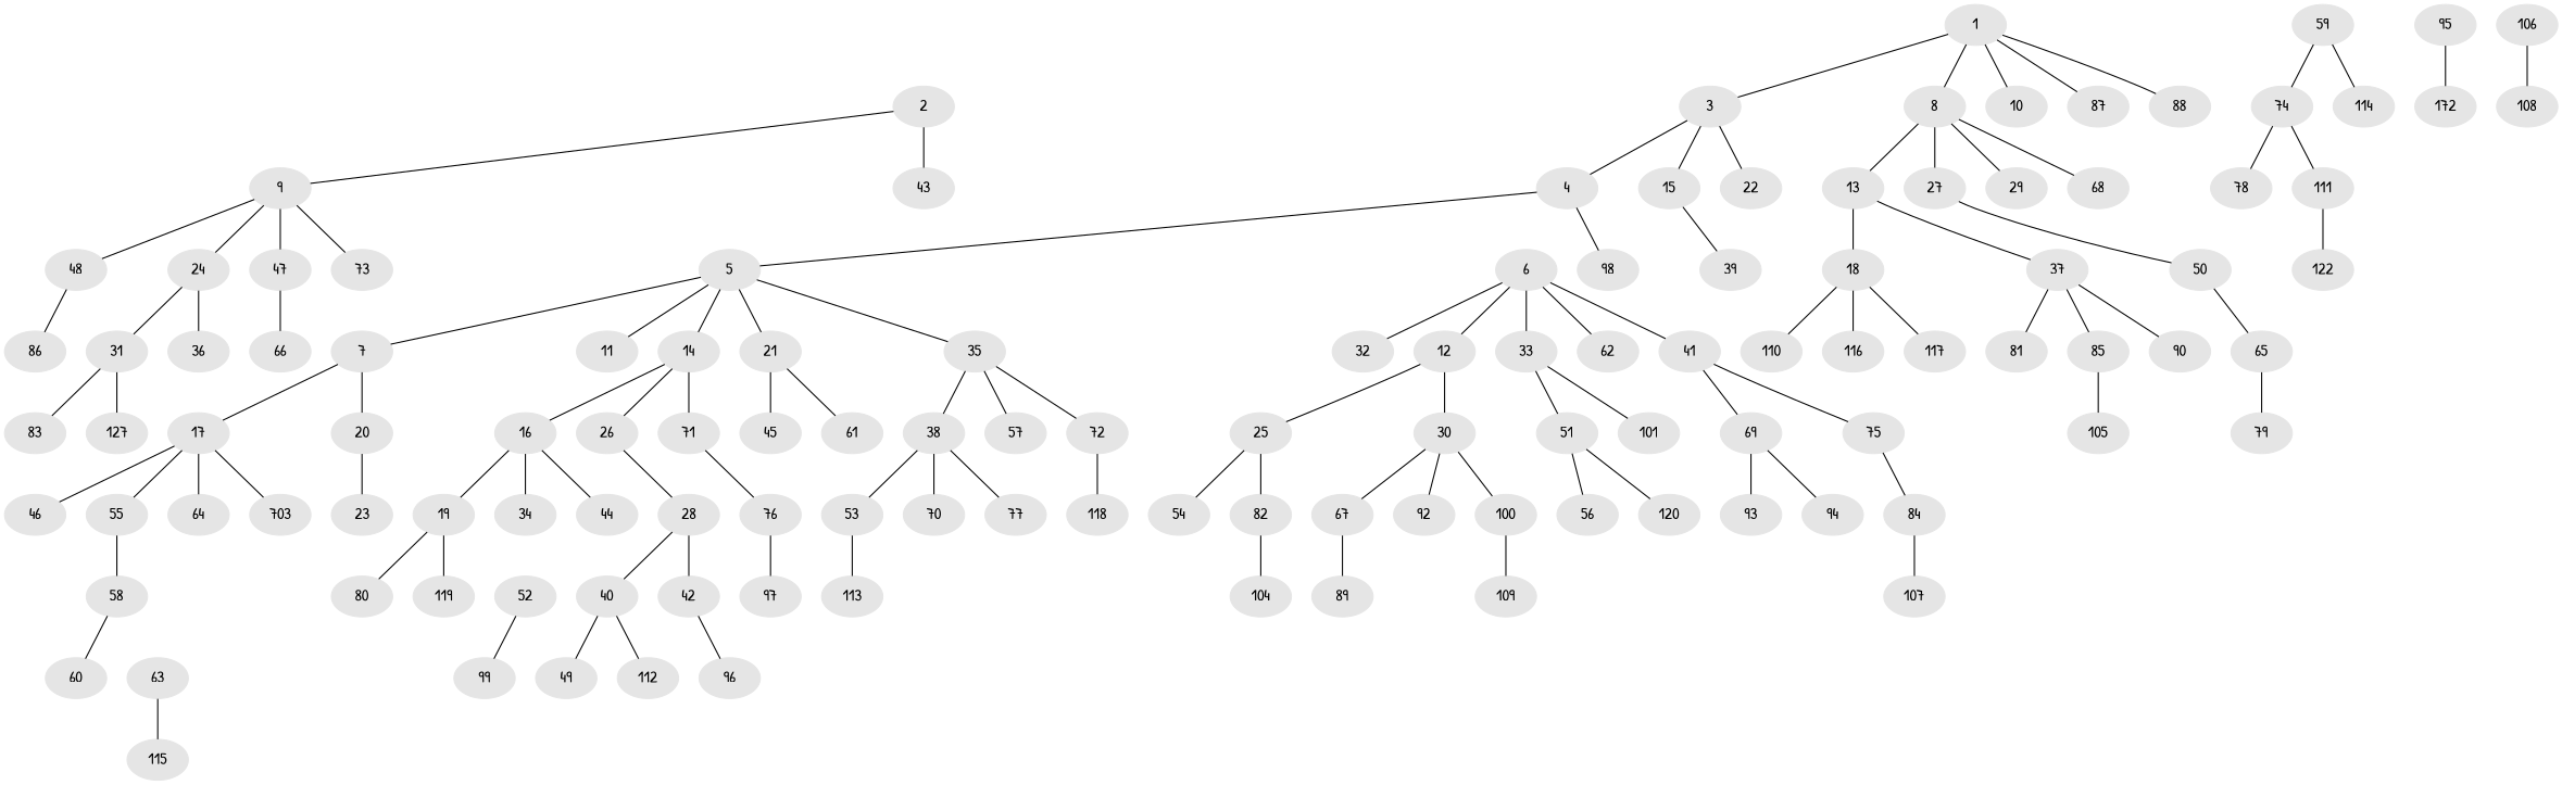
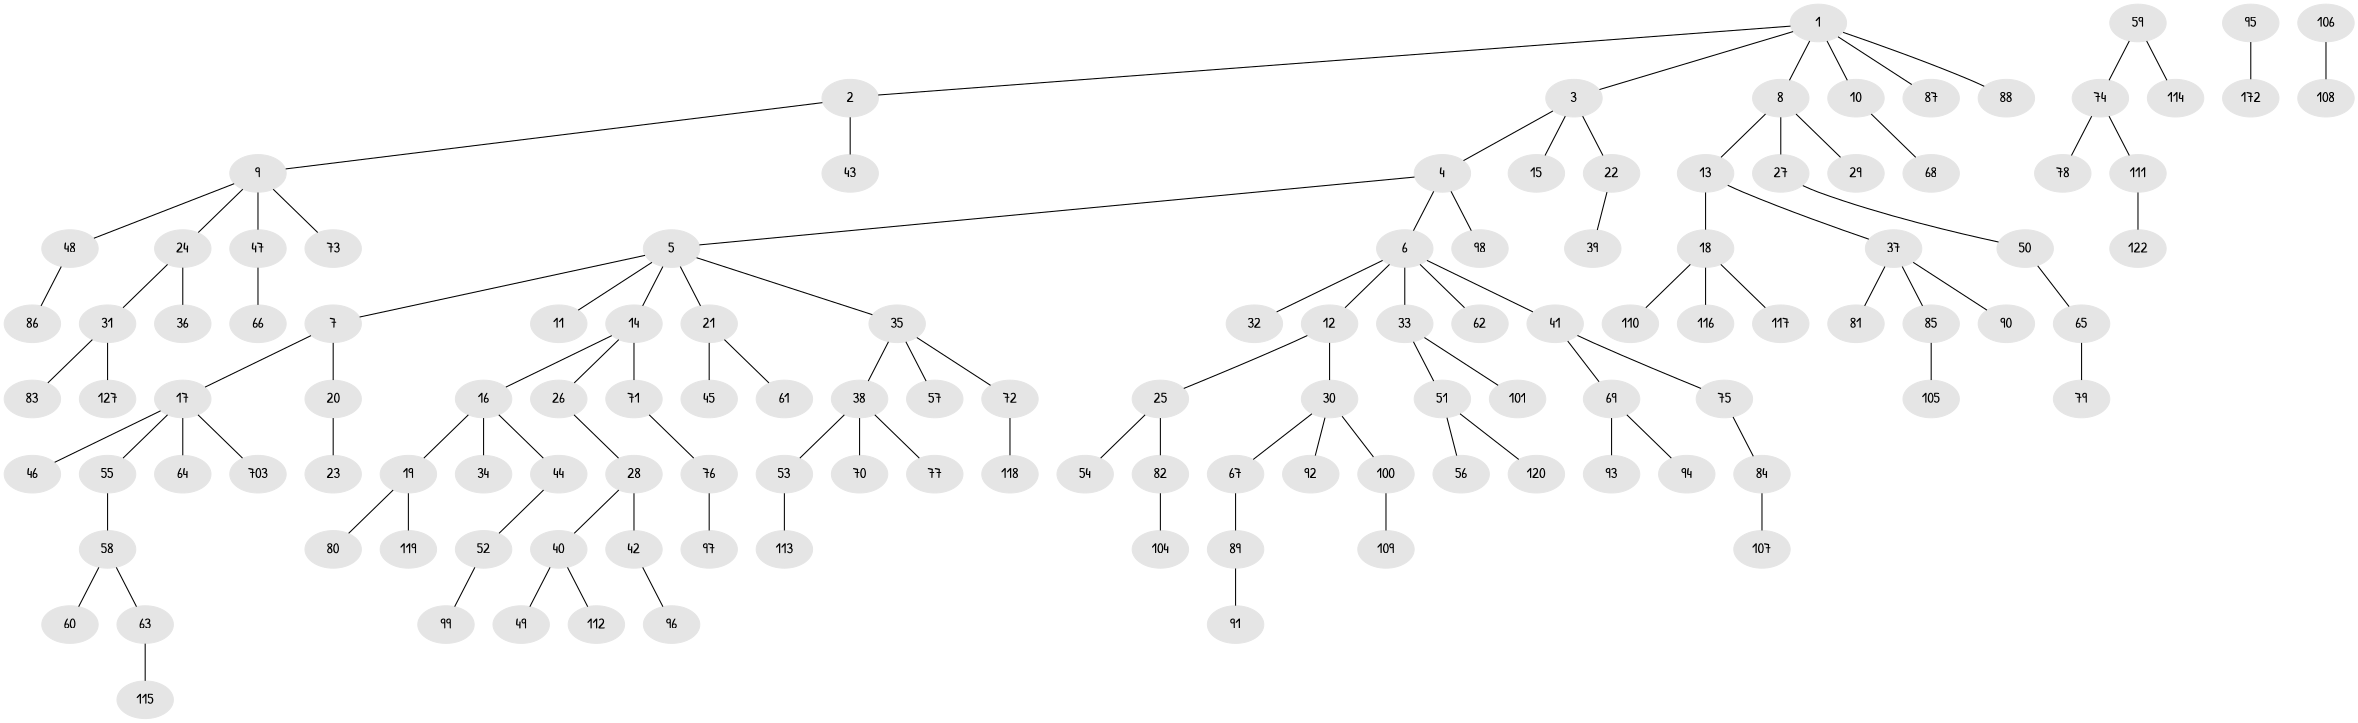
  graph {
    fontname="Patrick Hand"
    node [color=gray90 fontname="Patrick Hand" style=filled]
    edge [fontname="Patrick Hand"]
    1
    2
    3
    8
    10
    87
    88
    9
    43
    4
    15
    22
    13
    27
    29
    68
    48
    24
    47
    73
    86
    5
    6
    98
    39
    7
    11
    14
    21
    35
    32
    12
    33
    62
    41
    17
    20
    16
    26
    71
    45
    61
    38
    57
    72
    25
    30
    51
    101
    46
    55
    64
    n53 [label=703]
    23
    18
    37
    50
    31
    36
    66
    54
    82
    67
    92
    100
    110
    116
    117
    81
    85
    90
    19
    34
    44
    28
    76
    80
    119
    52
    58
    59
    74
    114
    83
    n85 [label=127]
    104
    40
    42
    65
    49
    112
    96
    89
    109
    69
    75
    56
    120
    53
    70
    77
    118
    105
    113
    93
    94
    84
    99
    n109 [label=172]
    95
    79
    60
    63
    115
    78
    111
+   91
    97
    122
    107
    106
    108
+   1 -- 2
    1 -- 3
    1 -- 8
    1 -- 10
    1 -- 87
    1 -- 88
    2 -- 9
    2 -- 43
    3 -- 4
    3 -- 15
    3 -- 22
    8 -- 13
    8 -- 27
    8 -- 29
-   8 -- 68
+   10 -- 68
    9 -- 48
    9 -- 24
    9 -- 47
    9 -- 73
    4 -- 5
+   4 -- 6
    4 -- 98
-   15 -- 39
+   22 -- 39
    13 -- 18
    13 -- 37
    27 -- 50
    48 -- 86
    24 -- 31
    24 -- 36
    47 -- 66
    5 -- 7
    5 -- 11
    5 -- 14
    5 -- 21
    5 -- 35
    6 -- 32
    6 -- 12
    6 -- 33
    6 -- 62
    6 -- 41
    7 -- 17
    7 -- 20
    14 -- 16
    14 -- 26
    14 -- 71
    21 -- 45
    21 -- 61
    35 -- 38
    35 -- 57
    35 -- 72
    12 -- 25
    12 -- 30
    33 -- 51
    33 -- 101
    41 -- 69
    41 -- 75
    17 -- 46
    17 -- 55
    17 -- 64
    17 -- n53
    20 -- 23
    16 -- 19
    16 -- 34
    16 -- 44
    26 -- 28
    71 -- 76
    38 -- 53
    38 -- 70
    38 -- 77
    72 -- 118
    25 -- 54
    25 -- 82
    30 -- 67
    30 -- 92
    30 -- 100
    51 -- 56
    51 -- 120
    55 -- 58
    18 -- 110
    18 -- 116
    18 -- 117
    37 -- 81
    37 -- 85
    37 -- 90
    50 -- 65
    31 -- 83
    31 -- n85
    82 -- 104
    67 -- 89
    100 -- 109
    85 -- 105
    19 -- 80
    19 -- 119
+   44 -- 52
    28 -- 40
    28 -- 42
    76 -- 97
    52 -- 99
    58 -- 60
+   58 -- 63
    59 -- 74
    59 -- 114
    74 -- 78
    74 -- 111
    40 -- 49
    40 -- 112
    42 -- 96
    65 -- 79
+   89 -- 91
    69 -- 93
    69 -- 94
    75 -- 84
    53 -- 113
    84 -- 107
    95 -- n109
    63 -- 115
    111 -- 122
    106 -- 108
  }
